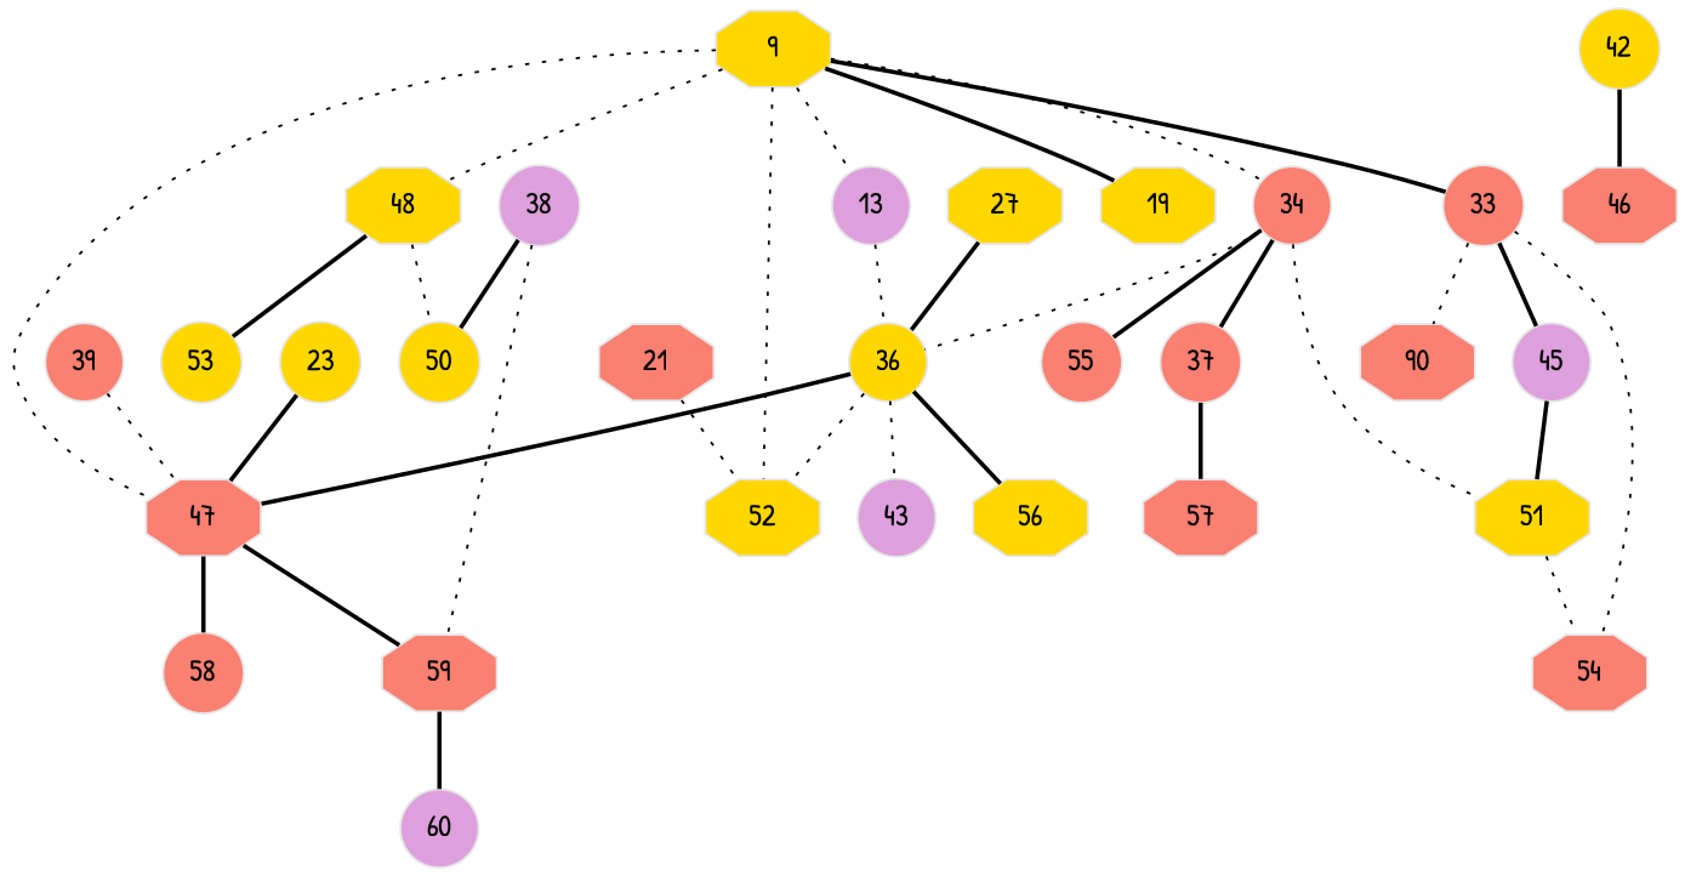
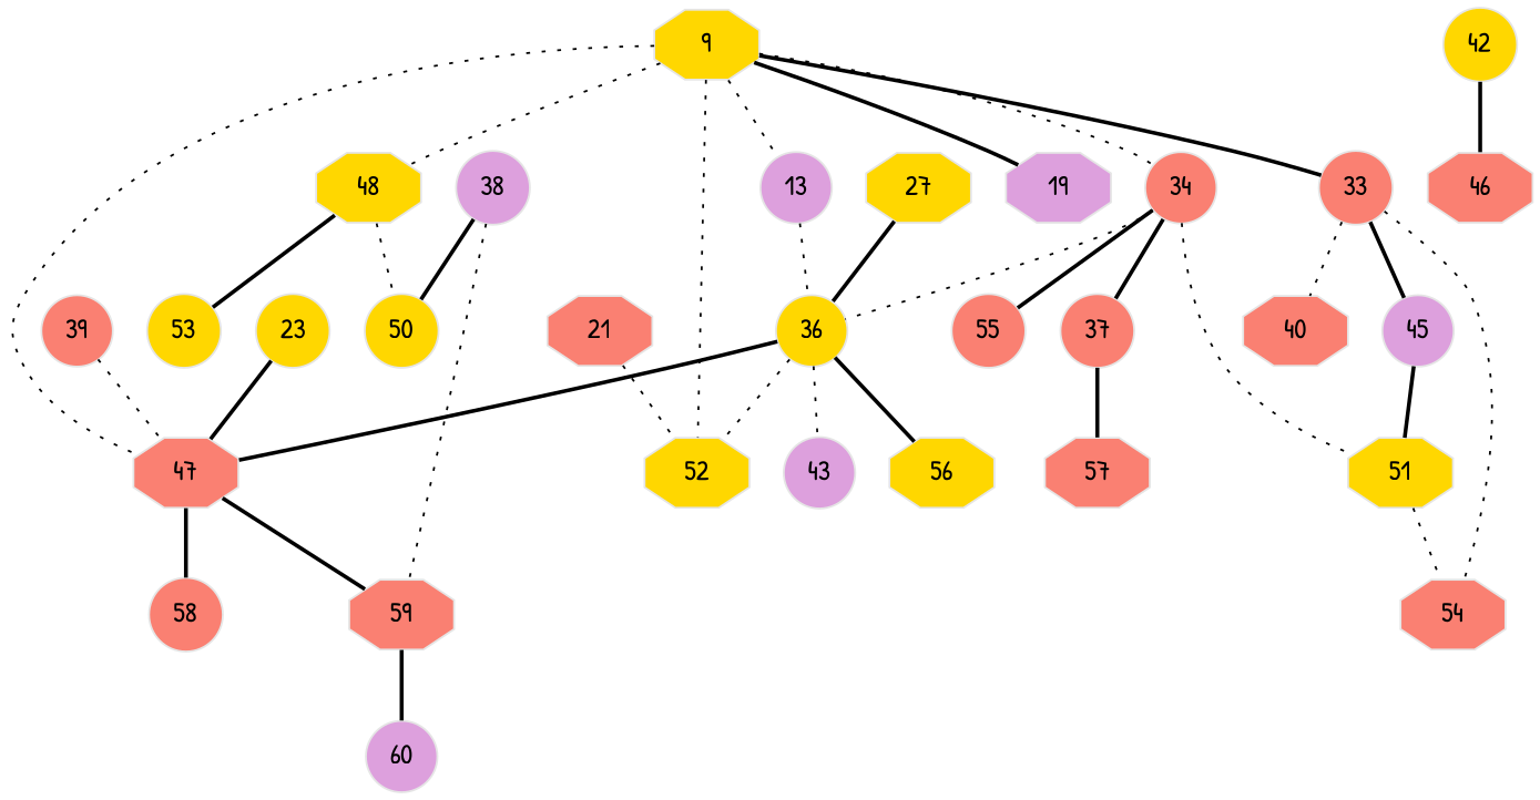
  graph {
    fontname="Patrick Hand"
    node [color=gray90 fillcolor=salmon fontname="Patrick Hand" shape=circle style=filled]
    edge [fontname="Patrick Hand" style=dotted]
    9 [fillcolor=gold shape=octagon super="+5+7+2"]
    13 [fillcolor=plum]
-   19 [fillcolor=gold shape=octagon]
+   19 [fillcolor=plum shape=octagon]
    33
    34 [super="+28"]
    47 [shape=octagon super="+6+44+31+41"]
    48 [fillcolor=gold shape=octagon]
    52 [fillcolor=gold shape=octagon super="+16"]
    36 [fillcolor=gold super="+30+24"]
-   40 [shape=octagon label=90]
+   40 [shape=octagon]
    45 [fillcolor=plum]
    54 [shape=octagon]
    37
    51 [fillcolor=gold shape=octagon super="+49"]
    55
    59 [shape=octagon super="+35"]
    58
    50 [fillcolor=gold]
    53 [fillcolor=gold]
    43 [fillcolor=plum]
    56 [fillcolor=gold shape=octagon]
    21 [shape=octagon]
    23 [fillcolor=gold]
    27 [fillcolor=gold shape=octagon]
    42 [fillcolor=gold]
    46 [shape=octagon]
    57 [shape=octagon]
    38 [fillcolor=plum]
    60 [fillcolor=plum]
    39
    9 -- 13
    9 -- 19 [style=bold]
    9 -- 33 [style=bold]
    9 -- 34
    9 -- 47 [weight=3]
    9 -- 48
    9 -- 52 [weight=2]
    13 -- 36
    33 -- 40
    33 -- 45 [style=bold]
    33 -- 54
    34 -- 36
    34 -- 37 [style=bold]
    34 -- 51
    34 -- 55 [style=bold]
    47 -- 59 [style=bold]
    47 -- 58 [style=bold]
    48 -- 50
    48 -- 53 [style=bold]
    36 -- 47 [style=bold weight=2]
    36 -- 52
    36 -- 43
    36 -- 56 [style=bold]
    45 -- 51 [style=bold]
    37 -- 57 [style=bold]
    51 -- 54
    59 -- 60 [style=bold]
    21 -- 52
    23 -- 47 [style=bold]
    27 -- 36 [style=bold]
    42 -- 46 [style=bold]
    38 -- 59
    38 -- 50 [style=bold]
    39 -- 47
  }
